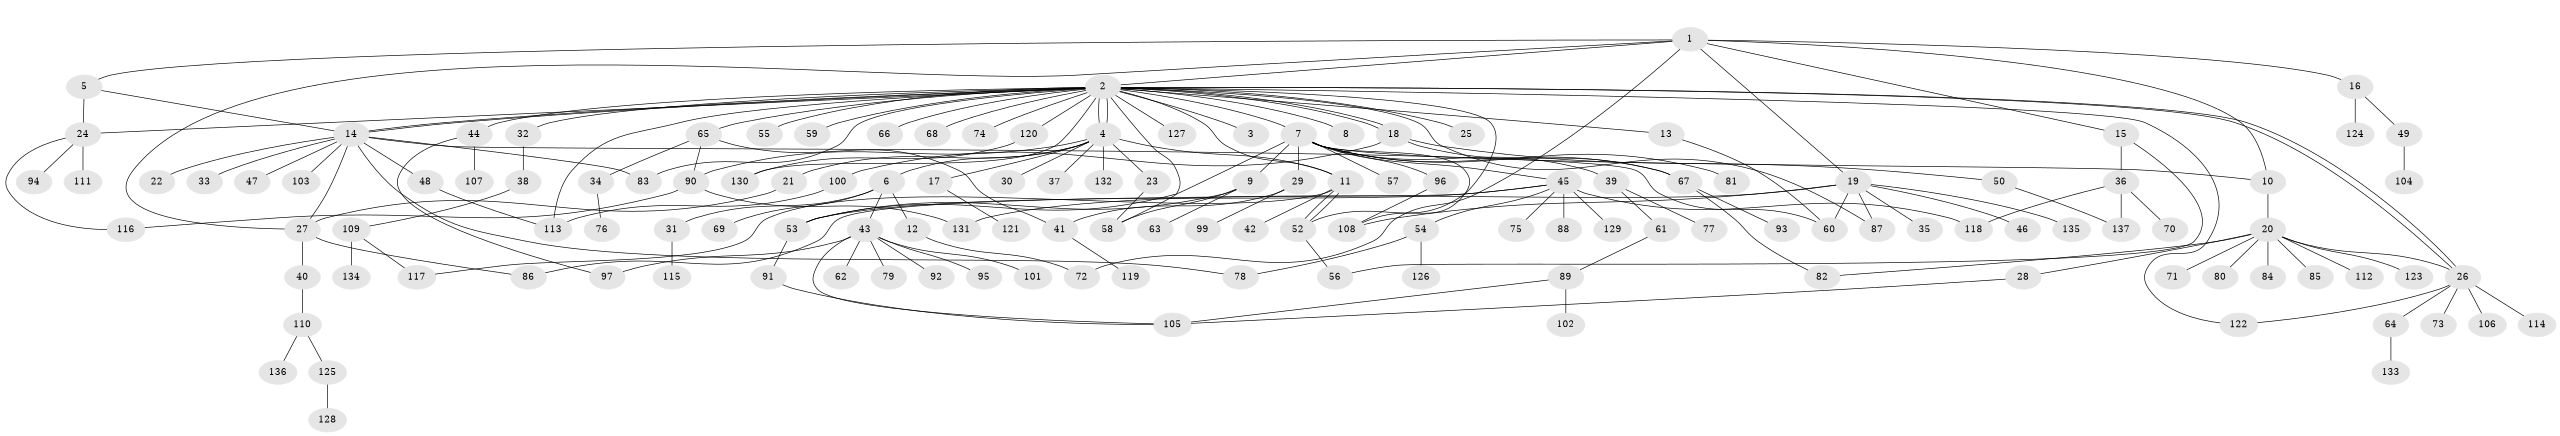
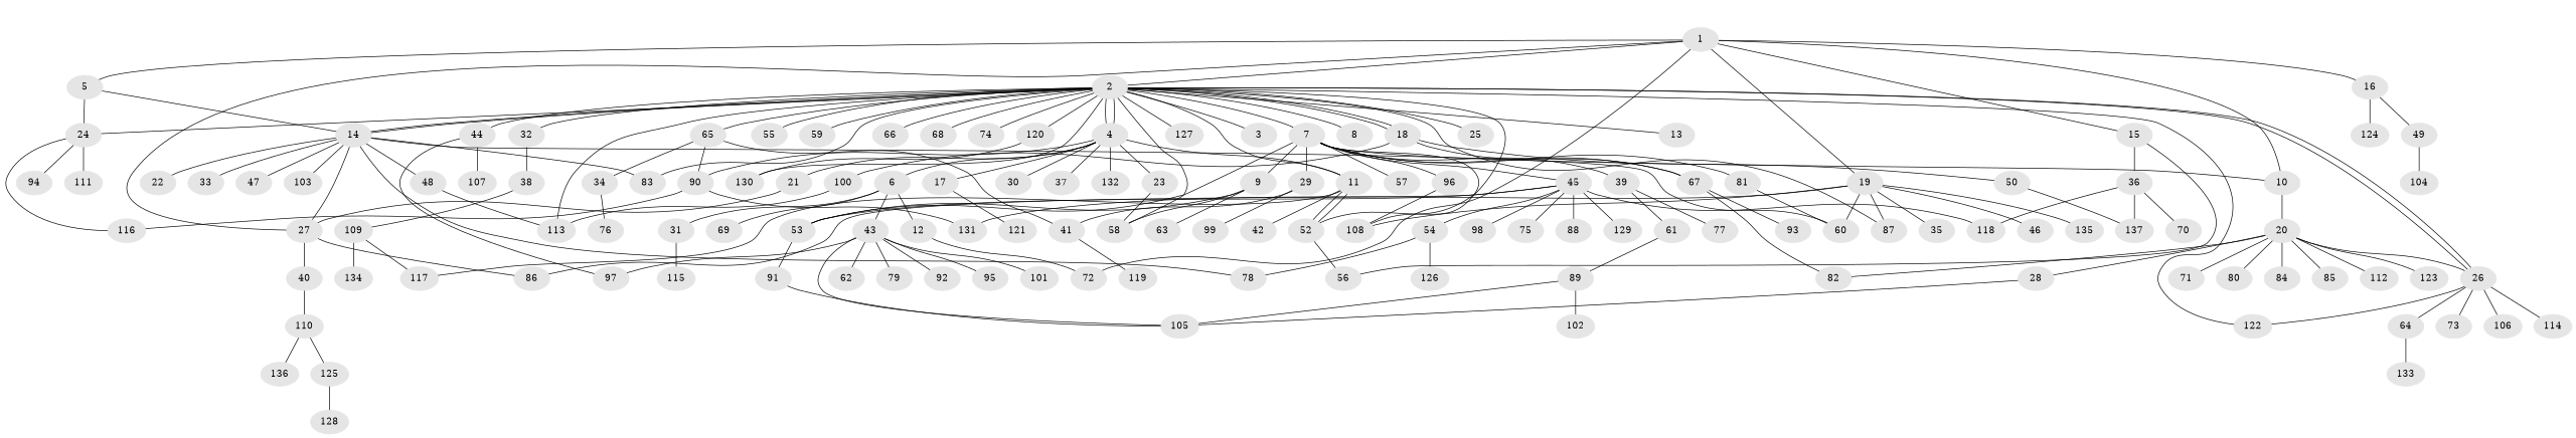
  graph {
    node [color=gray90 style=filled]
    1
    2
    5
    10
    15
    16
    19
    27
    72
    3
    4
    7
    8
    11
    13
    14
    18
    24
    25
    26
    32
    44
    52
    55
    58
    59
    65
    66
    68
    74
    83
    87
    113
    120
    122
    127
    130
    20
    36
    56
    49
    124
    108
    60
    35
    46
    131
    135
    40
    86
    6
    17
    21
    23
    30
    37
    90
    132
    9
    29
    39
    45
    53
    57
    67
    81
    96
    42
    117
    22
    33
    47
    48
    78
    103
    50
    100
    94
    111
    116
    64
    73
    106
    114
    38
    34
    76
    41
    119
    97
    107
    12
    31
    43
    69
    121
    115
    105
    62
    79
    92
    95
    101
    63
    99
    61
    77
+   98
    118
    54
    75
    88
    129
    91
    82
    93
    28
    71
    80
    84
    85
    112
    123
    70
    137
    104
    133
    110
    109
    134
    89
    125
    136
    126
    102
    128
    1 -- 2
    1 -- 5
    1 -- 10
    1 -- 15
    1 -- 16
    1 -- 19
    1 -- 27
    1 -- 72
    2 -- 3
    2 -- 4
    2 -- 4
    2 -- 7
    2 -- 8
    2 -- 11
    2 -- 13
    2 -- 14
    2 -- 14
    2 -- 18
    2 -- 18
    2 -- 24
    2 -- 25
    2 -- 26
    2 -- 26
    2 -- 32
    2 -- 44
    2 -- 52
    2 -- 55
    2 -- 58
    2 -- 59
    2 -- 65
    2 -- 66
    2 -- 68
    2 -- 74
    2 -- 83
    2 -- 87
    2 -- 113
    2 -- 120
    2 -- 122
    2 -- 127
    2 -- 130
    5 -- 14
    5 -- 24
    10 -- 20
    15 -- 36
    15 -- 56
    16 -- 49
    16 -- 124
    19 -- 87
    19 -- 108
    19 -- 60
    19 -- 35
    19 -- 46
    19 -- 131
    19 -- 135
    27 -- 40
    27 -- 86
    4 -- 11
    4 -- 6
    4 -- 17
    4 -- 21
    4 -- 23
    4 -- 30
    4 -- 37
    4 -- 90
    4 -- 132
    7 -- 10
    7 -- 108
    7 -- 9
    7 -- 29
    7 -- 39
    7 -- 45
    7 -- 53
    7 -- 57
    7 -- 67
    7 -- 81
    7 -- 96
    11 -- 52
    11 -- 52
    11 -- 42
    11 -- 117
-   13 -- 60
+   81 -- 60
    14 -- 27
    14 -- 83
    14 -- 60
    14 -- 22
    14 -- 33
    14 -- 47
    14 -- 48
    14 -- 78
    14 -- 103
    18 -- 67
    18 -- 50
    18 -- 100
    24 -- 94
    24 -- 111
    24 -- 116
    26 -- 122
    26 -- 64
    26 -- 73
    26 -- 106
    26 -- 114
    32 -- 38
    44 -- 97
    44 -- 107
    52 -- 56
    65 -- 90
    65 -- 34
    65 -- 41
    120 -- 130
    20 -- 26
    20 -- 82
    20 -- 28
    20 -- 71
    20 -- 80
    20 -- 84
    20 -- 85
    20 -- 112
    20 -- 123
    36 -- 118
    36 -- 70
    36 -- 137
    49 -- 104
    40 -- 110
    6 -- 12
    6 -- 31
    6 -- 43
    6 -- 69
    17 -- 121
    21 -- 27
    23 -- 58
    90 -- 131
    90 -- 116
    9 -- 58
    9 -- 53
    9 -- 63
    29 -- 41
    29 -- 99
    39 -- 61
    39 -- 77
    45 -- 86
    45 -- 53
+   45 -- 98
    45 -- 118
    45 -- 54
    45 -- 75
    45 -- 88
    45 -- 129
    53 -- 91
    67 -- 82
    67 -- 93
    96 -- 108
    48 -- 113
    50 -- 137
    100 -- 113
    64 -- 133
    38 -- 109
    34 -- 76
    41 -- 119
    12 -- 72
    31 -- 115
    43 -- 97
    43 -- 105
    43 -- 62
    43 -- 79
    43 -- 92
    43 -- 95
    43 -- 101
    61 -- 89
    54 -- 78
    54 -- 126
    91 -- 105
    28 -- 105
    110 -- 125
    110 -- 136
    109 -- 117
    109 -- 134
    89 -- 105
    89 -- 102
    125 -- 128
  }
